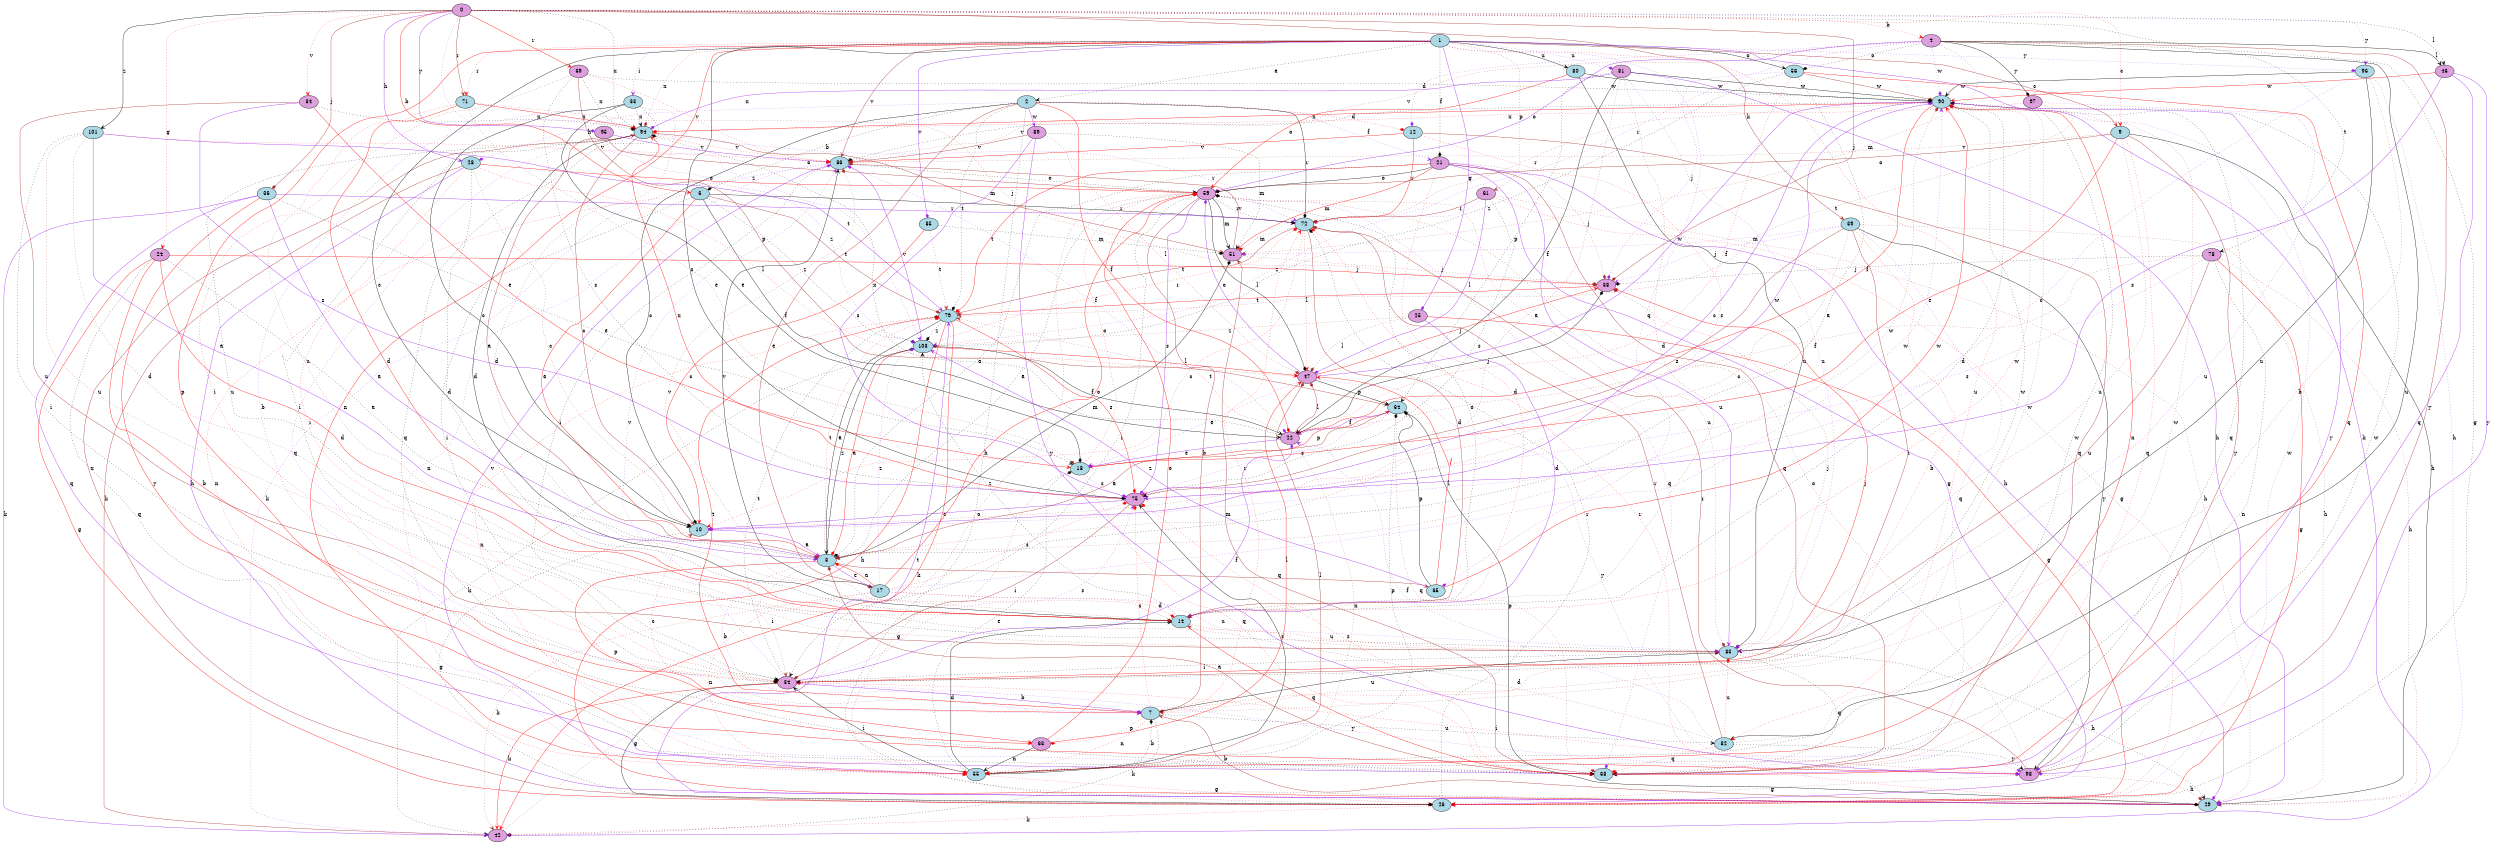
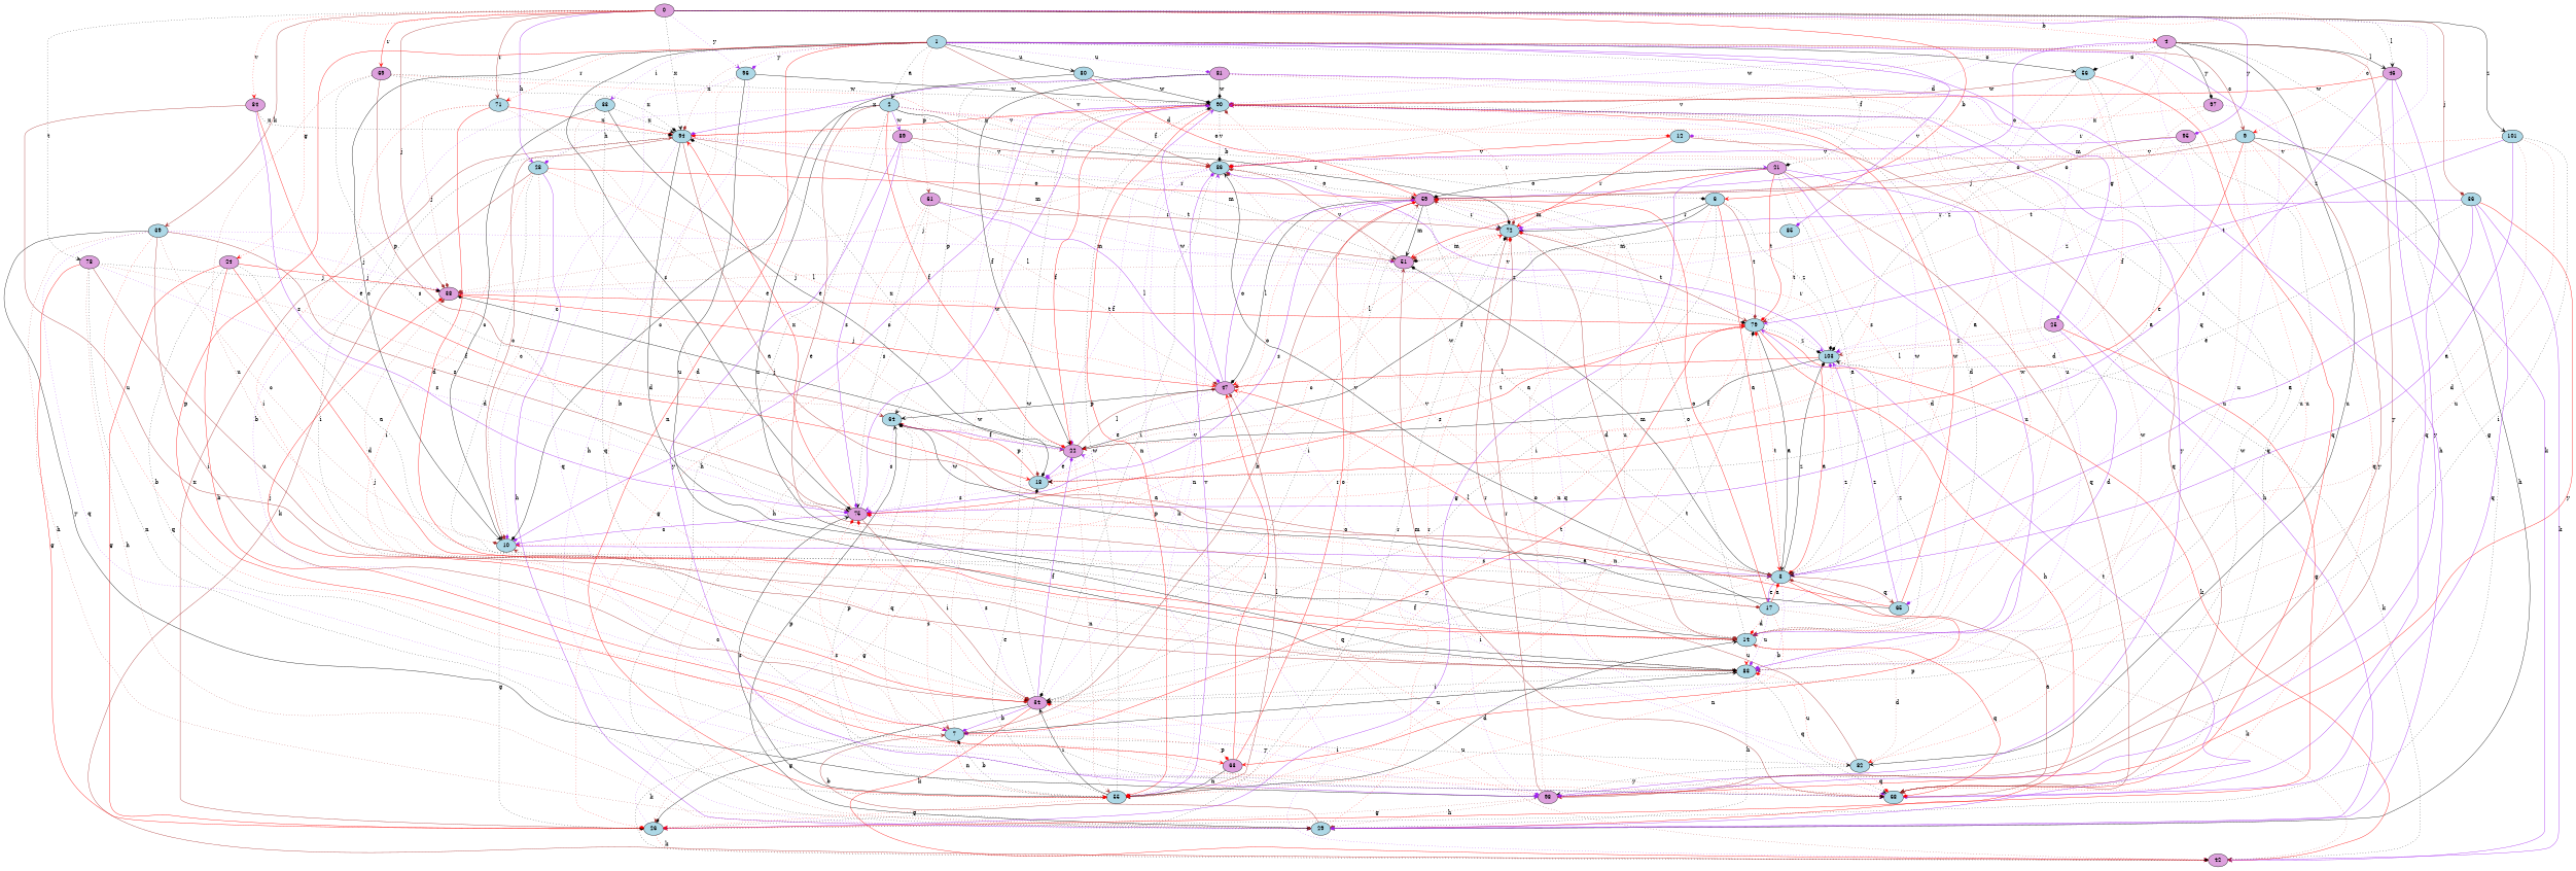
  strict digraph {
    node [fillcolor=lightblue style=filled]
    edge [arrowhead=vee color=black style=dotted]
    0 [fillcolor=plum]
    4 [fillcolor=plum]
    6
    9
    24 [fillcolor=plum]
    28
    36
    38 [fillcolor=plum]
    39
    46 [fillcolor=plum]
    69 [fillcolor=plum]
    71
    78 [fillcolor=plum]
    84 [fillcolor=plum]
    94
    95 [fillcolor=plum]
    96
    101
    103
    56
    82
    86
    12
    72
    51 [fillcolor=plum]
    90
    26
    59 [fillcolor=plum]
    97 [fillcolor=plum]
    98 [fillcolor=plum]
    55
    22 [fillcolor=plum]
    79
    3
    34 [fillcolor=plum]
    29
    83
    18
    68
    7
    14
    10
    42 [fillcolor=plum]
    47 [fillcolor=plum]
    75 [fillcolor=plum]
    64
    1
    2
    21 [fillcolor=plum]
    25 [fillcolor=plum]
    33
    61 [fillcolor=plum]
    63 [fillcolor=plum]
    65
    80
    81 [fillcolor=plum]
    85
    17
    89 [fillcolor=plum]
    0 -> 4 [color=red label=b]
    0 -> 6 [color=red label=b style=solid]
    0 -> 9 [color=red label=c]
    0 -> 24 [color=red label=g]
    0 -> 28 [color=purple label=h style=solid]
    0 -> 36 [arrowhead=diamond color=brown label=j style=solid]
    0 -> 38 [arrowhead=diamond color=brown label=j style=solid]
    0 -> 39 [color=brown label=k style=solid]
    0 -> 46 [label=l]
    0 -> 69 [color=red label=r style=solid]
    0 -> 71 [color=brown label=r style=solid]
    0 -> 78 [label=t]
    0 -> 84 [color=red label=v]
    0 -> 94 [label=x]
    0 -> 95 [arrowhead=diamond color=purple label=y style=solid]
    0 -> 96 [color=purple label=y]
    0 -> 101 [label=z style=solid]
    0 -> 103 [color=purple label=z]
    4 -> 46 [label=l style=solid]
    4 -> 56 [arrowhead=diamond label=o]
    4 -> 82 [label=u style=solid]
    4 -> 86 [arrowhead=diamond color=brown label=v]
    4 -> 12 [arrowhead=diamond color=purple label=d]
    4 -> 72 [arrowhead=diamond color=purple label=r]
    4 -> 51 [color=brown label=m]
    4 -> 90 [arrowhead=diamond color=purple label=w]
    4 -> 26 [arrowhead=diamond label=g]
    4 -> 59 [arrowhead=diamond color=purple label=o style=solid]
    4 -> 97 [arrowhead=diamond label=y style=solid]
    4 -> 98 [color=brown label=y style=solid]
    6 -> 103 [arrowhead=diamond label=z]
    6 -> 72 [arrowhead=diamond label=r style=solid]
    6 -> 55 [color=red label=n]
    6 -> 22 [label=f style=solid]
    6 -> 79 [arrowhead=diamond color=brown label=t style=solid]
    6 -> 3 [color=red label=a style=solid]
    6 -> 34 [label=i]
    9 -> 86 [color=brown label=v]
    9 -> 59 [arrowhead=diamond color=brown label=o style=solid]
    9 -> 98 [color=brown label=y style=solid]
    9 -> 29 [label=h style=solid]
    9 -> 83 [color=brown label=u]
    9 -> 18 [color=red label=e style=solid]
    9 -> 68 [color=red label=q]
    24 -> 38 [color=red label=j style=solid]
    24 -> 26 [arrowhead=diamond color=red label=g style=solid]
    24 -> 3 [label=a]
    24 -> 68 [label=q]
    24 -> 7 [color=red label=b style=solid]
    24 -> 14 [arrowhead=diamond color=red label=d style=solid]
    28 -> 59 [color=red label=o style=solid]
    28 -> 34 [arrowhead=diamond color=red label=i]
    28 -> 29 [arrowhead=diamond color=purple label=h style=solid]
    28 -> 14 [label=d]
    28 -> 10 [arrowhead=diamond color=brown label=c]
    28 -> 42 [color=brown label=k style=solid]
    28 -> 47 [color=red label=l]
    36 -> 72 [color=purple label=r style=solid]
    36 -> 98 [color=red label=y style=solid]
    36 -> 3 [color=purple label=a style=solid]
    36 -> 18 [label=e]
    36 -> 68 [arrowhead=diamond color=purple label=q style=solid]
    36 -> 42 [color=purple label=k style=solid]
    38 -> 79 [color=red label=t style=solid]
    39 -> 38 [color=purple label=j]
    39 -> 51 [arrowhead=diamond color=purple label=m]
    39 -> 98 [label=y style=solid]
    39 -> 34 [arrowhead=diamond color=brown label=i style=solid]
    39 -> 29 [arrowhead=diamond color=brown label=h]
    39 -> 68 [arrowhead=diamond color=purple label=q]
    39 -> 7 [color=red label=b]
    39 -> 10 [arrowhead=diamond color=brown label=c]
    39 -> 75 [color=brown label=s style=solid]
    46 -> 90 [color=red label=w style=solid]
    46 -> 98 [arrowhead=diamond color=purple label=y style=solid]
    46 -> 68 [color=purple label=q style=solid]
    46 -> 75 [color=purple label=s style=solid]
    69 -> 94 [arrowhead=diamond label=x]
    69 -> 86 [color=red label=v]
    69 -> 90 [label=w]
    69 -> 83 [color=brown label=u]
    69 -> 75 [label=s]
    69 -> 64 [color=brown label=p style=solid]
    71 -> 38 [arrowhead=diamond color=brown label=j]
    71 -> 94 [arrowhead=diamond color=red label=x style=solid]
    71 -> 34 [arrowhead=diamond color=red label=i]
    71 -> 18 [arrowhead=diamond color=brown label=e]
    71 -> 14 [arrowhead=diamond color=red label=d style=solid]
    78 -> 38 [arrowhead=diamond label=j]
    78 -> 26 [color=red label=g style=solid]
    78 -> 55 [label=n]
    78 -> 22 [color=brown label=f]
    78 -> 29 [color=brown label=h]
    78 -> 83 [color=brown label=u style=solid]
    78 -> 75 [color=purple label=s]
    84 -> 94 [arrowhead=diamond label=x]
    84 -> 83 [color=brown label=u style=solid]
    84 -> 18 [color=red label=e style=solid]
    84 -> 75 [arrowhead=diamond color=purple label=s style=solid]
    94 -> 86 [color=red label=v]
    94 -> 72 [color=purple label=r]
    94 -> 51 [color=brown label=m style=solid]
    94 -> 3 [color=brown label=a style=solid]
    94 -> 34 [label=i]
    94 -> 68 [color=purple label=q]
    94 -> 14 [label=d style=solid]
    94 -> 10 [color=brown label=c style=solid]
    95 -> 103 [color=purple label=z]
    95 -> 86 [color=purple label=v style=solid]
    95 -> 59 [color=brown label=o style=solid]
    95 -> 83 [label=u]
    96 -> 90 [label=w style=solid]
    96 -> 29 [color=purple label=h]
    96 -> 83 [label=u style=solid]
    96 -> 7 [color=brown label=b]
    96 -> 10 [arrowhead=diamond color=purple label=c]
    101 -> 86 [arrowhead=diamond color=red label=v]
    101 -> 79 [color=purple label=t style=solid]
    101 -> 3 [color=purple label=a style=solid]
    101 -> 34 [arrowhead=diamond label=i]
    101 -> 83 [arrowhead=diamond color=brown label=u]
    101 -> 14 [color=brown label=d]
    103 -> 86 [arrowhead=diamond color=purple label=v style=solid]
    103 -> 72 [arrowhead=diamond color=red label=r]
    103 -> 22 [label=f style=solid]
    103 -> 3 [arrowhead=diamond color=red label=a style=solid]
    103 -> 42 [label=k]
    103 -> 47 [color=red label=l style=solid]
    56 -> 38 [arrowhead=diamond color=purple label=j]
    56 -> 103 [arrowhead=diamond label=z]
    56 -> 90 [arrowhead=diamond color=brown label=w style=solid]
    56 -> 22 [color=red label=f]
    56 -> 3 [label=a]
    56 -> 68 [color=red label=q style=solid]
    82 -> 72 [color=brown label=r style=solid]
    82 -> 90 [arrowhead=diamond color=brown label=w]
    82 -> 98 [label=y]
    82 -> 22 [color=purple label=f]
    82 -> 83 [arrowhead=diamond color=red label=u]
    82 -> 68 [arrowhead=diamond color=red label=q]
    82 -> 14 [color=brown label=d]
    86 -> 59 [label=o]
    86 -> 55 [color=purple label=n]
    86 -> 22 [arrowhead=diamond color=purple label=f]
    86 -> 34 [arrowhead=diamond label=i]
    86 -> 42 [color=purple label=k]
    12 -> 86 [arrowhead=diamond color=red label=v style=solid]
    12 -> 72 [color=red label=r style=solid]
    12 -> 68 [arrowhead=diamond color=brown label=q style=solid]
    12 -> 75 [color=red label=s]
    72 -> 51 [arrowhead=diamond color=brown label=m]
    72 -> 79 [color=brown label=t style=solid]
    72 -> 14 [color=brown label=d style=solid]
    72 -> 10 [color=red label=c]
    72 -> 47 [color=red label=l]
    51 -> 38 [arrowhead=diamond color=brown label=j]
    51 -> 86 [arrowhead=diamond color=brown label=v style=solid]
    90 -> 94 [color=red label=x style=solid]
    90 -> 86 [arrowhead=diamond label=v]
    90 -> 72 [arrowhead=diamond color=brown label=r]
    90 -> 98 [arrowhead=diamond color=purple label=y style=solid]
    90 -> 55 [arrowhead=diamond color=red label=n style=solid]
    90 -> 22 [arrowhead=diamond color=red label=f style=solid]
    90 -> 68 [label=q]
    90 -> 14 [arrowhead=diamond label=d]
    90 -> 10 [arrowhead=diamond color=purple label=c style=solid]
    26 -> 94 [color=brown label=x style=solid]
    26 -> 72 [arrowhead=diamond label=r]
    26 -> 90 [arrowhead=diamond color=purple label=w]
    26 -> 42 [arrowhead=diamond color=red label=k]
    59 -> 72 [label=r]
    59 -> 51 [label=m style=solid]
    59 -> 3 [label=a]
    59 -> 34 [label=i]
    59 -> 83 [arrowhead=diamond color=brown label=u]
    59 -> 68 [arrowhead=diamond color=purple label=q]
    59 -> 7 [arrowhead=diamond color=brown label=b style=solid]
    59 -> 47 [arrowhead=diamond label=l style=solid]
    59 -> 75 [arrowhead=diamond color=purple label=s style=solid]
    97 -> 94 [arrowhead=diamond color=red label=x]
    97 -> 79 [color=brown label=t]
    97 -> 83 [color=purple label=u]
    98 -> 72 [arrowhead=diamond color=brown label=r style=solid]
    98 -> 90 [label=w]
    98 -> 26 [color=brown label=g]
    98 -> 59 [arrowhead=diamond color=brown label=o]
    98 -> 34 [arrowhead=diamond color=red label=i]
    98 -> 29 [arrowhead=diamond color=brown label=h]
    55 -> 86 [arrowhead=diamond color=purple label=v style=solid]
    55 -> 90 [arrowhead=diamond label=w]
    55 -> 26 [color=red label=g]
    55 -> 34 [label=i style=solid]
    55 -> 18 [arrowhead=diamond label=e]
    55 -> 7 [arrowhead=diamond label=b]
    55 -> 14 [label=d style=solid]
    55 -> 47 [arrowhead=diamond color=brown label=l style=solid]
    55 -> 75 [label=s style=solid]
    55 -> 64 [arrowhead=diamond label=p]
    22 -> 38 [arrowhead=diamond label=j style=solid]
    22 -> 94 [arrowhead=diamond label=x]
    22 -> 55 [color=brown label=n]
    22 -> 79 [color=brown label=t]
    22 -> 18 [arrowhead=diamond color=purple label=e style=solid]
    22 -> 47 [arrowhead=diamond color=brown label=l style=solid]
    79 -> 103 [arrowhead=diamond label=z]
    79 -> 55 [arrowhead=diamond color=red label=n]
    79 -> 3 [label=a style=solid]
    79 -> 29 [arrowhead=diamond color=red label=h style=solid]
    79 -> 42 [color=red label=k style=solid]
    79 -> 75 [arrowhead=diamond color=red label=s style=solid]
    3 -> 103 [arrowhead=diamond label=z style=solid]
    3 -> 51 [arrowhead=diamond label=m style=solid]
    3 -> 90 [arrowhead=diamond color=brown label=w]
    3 -> 79 [arrowhead=diamond color=red label=t]
    3 -> 34 [color=brown label=i]
    3 -> 7 [arrowhead=diamond color=purple label=b]
    3 -> 63 [color=red label=p style=solid]
    3 -> 65 [color=brown label=q style=solid]
    3 -> 17 [color=purple label=e style=solid]
    34 -> 38 [arrowhead=diamond color=red label=j style=solid]
    34 -> 86 [color=purple label=v]
    34 -> 90 [arrowhead=diamond label=w]
    34 -> 26 [arrowhead=diamond label=g style=solid]
    34 -> 98 [arrowhead=diamond color=purple label=y]
    34 -> 22 [arrowhead=diamond color=purple label=f style=solid]
    34 -> 79 [arrowhead=diamond label=t]
    34 -> 7 [arrowhead=diamond color=purple label=b style=solid]
    34 -> 42 [color=red label=k style=solid]
    34 -> 75 [color=purple label=s]
    29 -> 72 [arrowhead=diamond color=red label=r]
    29 -> 79 [color=purple label=t style=solid]
    29 -> 7 [color=brown label=b style=solid]
    29 -> 64 [label=p style=solid]
    83 -> 38 [arrowhead=diamond color=brown label=j]
    83 -> 34 [label=i]
    83 -> 29 [label=h]
    83 -> 68 [label=q]
    18 -> 26 [color=brown label=g]
    18 -> 59 [arrowhead=diamond color=red label=o]
    18 -> 68 [color=red label=q]
    18 -> 75 [color=purple label=s]
    18 -> 64 [color=red label=p style=solid]
    68 -> 51 [color=brown label=m style=solid]
    68 -> 3 [arrowhead=diamond color=brown label=a style=solid]
    68 -> 75 [arrowhead=diamond color=red label=s]
    7 -> 82 [label=u]
    7 -> 72 [color=red label=r]
    7 -> 90 [color=brown label=w]
    7 -> 55 [arrowhead=diamond color=red label=n]
    7 -> 79 [color=red label=t style=solid]
    7 -> 83 [label=u style=solid]
    7 -> 10 [color=brown label=c]
    7 -> 42 [arrowhead=diamond label=k]
    7 -> 75 [arrowhead=diamond color=red label=s]
    7 -> 63 [arrowhead=diamond color=red label=p]
    14 -> 103 [label=z]
    14 -> 86 [arrowhead=diamond color=brown label=v]
    14 -> 90 [arrowhead=diamond color=red label=w]
    14 -> 59 [arrowhead=diamond label=o]
    14 -> 83 [color=red label=u]
    14 -> 68 [arrowhead=diamond color=red label=q style=solid]
    10 -> 26 [arrowhead=diamond label=g]
    10 -> 3 [color=purple label=a style=solid]
    42 -> 59 [color=brown label=o]
    47 -> 38 [color=red label=j style=solid]
    47 -> 90 [color=purple label=w style=solid]
    47 -> 59 [arrowhead=diamond color=purple label=o style=solid]
    47 -> 98 [arrowhead=diamond color=purple label=y]
    47 -> 18 [color=purple label=e]
    47 -> 64 [label=p style=solid]
    75 -> 94 [color=red label=x style=solid]
    75 -> 90 [arrowhead=diamond color=purple label=w style=solid]
    75 -> 34 [arrowhead=diamond color=brown label=i style=solid]
    75 -> 10 [color=purple label=c style=solid]
    64 -> 22 [color=purple label=f style=solid]
    64 -> 3 [arrowhead=diamond color=brown label=a style=solid]
    64 -> 68 [arrowhead=diamond color=brown label=q]
    64 -> 75 [color=purple label=s]
    1 -> 9 [color=brown label=c style=solid]
    1 -> 71 [color=red label=r]
    1 -> 94 [arrowhead=diamond color=brown label=x]
    1 -> 96 [arrowhead=diamond color=purple label=y]
    1 -> 56 [label=o style=solid]
    1 -> 82 [color=red label=u]
    1 -> 86 [color=brown label=v style=solid]
    1 -> 55 [color=red label=n style=solid]
    1 -> 10 [label=c style=solid]
    1 -> 42 [color=purple label=k style=solid]
    1 -> 75 [arrowhead=diamond label=s style=solid]
    1 -> 2 [label=a]
    1 -> 21 [arrowhead=diamond label=f]
    1 -> 25 [arrowhead=diamond color=purple label=g style=solid]
    1 -> 33 [color=purple label=i]
    1 -> 61 [color=brown label=p]
    1 -> 63 [color=red label=p style=solid]
    1 -> 65 [arrowhead=diamond color=purple label=q]
    1 -> 80 [label=u style=solid]
    1 -> 81 [arrowhead=diamond color=purple label=u]
    1 -> 85 [arrowhead=diamond color=purple label=v style=solid]
    2 -> 6 [arrowhead=diamond label=b]
    2 -> 28 [arrowhead=diamond color=purple label=h]
    2 -> 12 [arrowhead=diamond color=red label=d]
    2 -> 72 [arrowhead=diamond label=r style=solid]
    2 -> 22 [arrowhead=diamond color=red label=f style=solid]
    2 -> 79 [arrowhead=diamond label=t]
    2 -> 29 [arrowhead=diamond label=h]
    2 -> 10 [arrowhead=diamond label=c style=solid]
    2 -> 21 [color=purple label=f]
    2 -> 17 [arrowhead=diamond color=brown label=e style=solid]
    2 -> 89 [color=purple label=w style=solid]
    21 -> 38 [arrowhead=diamond color=brown label=j]
    21 -> 51 [color=red label=m style=solid]
    21 -> 26 [color=purple label=g style=solid]
    21 -> 59 [arrowhead=diamond label=o style=solid]
    21 -> 79 [arrowhead=diamond color=red label=t style=solid]
    21 -> 3 [arrowhead=diamond label=a]
    21 -> 29 [arrowhead=diamond color=purple label=h style=solid]
    21 -> 83 [color=purple label=u style=solid]
    21 -> 68 [color=brown label=q style=solid]
    21 -> 14 [color=red label=d]
    25 -> 103 [color=brown label=z]
    25 -> 26 [color=red label=g style=solid]
    25 -> 14 [arrowhead=diamond color=purple label=d style=solid]
    25 -> 47 [arrowhead=diamond color=brown label=l]
    33 -> 94 [label=x]
    33 -> 18 [arrowhead=diamond label=e style=solid]
    33 -> 68 [label=q]
    33 -> 7 [color=purple label=b]
    33 -> 14 [arrowhead=diamond color=brown label=d]
    33 -> 10 [label=c style=solid]
    61 -> 103 [color=purple label=z]
    61 -> 72 [arrowhead=diamond color=brown label=r style=solid]
    61 -> 26 [arrowhead=diamond color=red label=g]
    61 -> 29 [color=brown label=h]
    61 -> 47 [arrowhead=diamond color=purple label=l style=solid]
    61 -> 75 [label=s]
    63 -> 59 [arrowhead=diamond color=red label=o style=solid]
    63 -> 55 [label=n style=solid]
    63 -> 47 [color=red label=l style=solid]
    65 -> 103 [color=purple label=z style=solid]
    65 -> 90 [color=red label=w style=solid]
    65 -> 47 [color=red label=l style=solid]
    65 -> 64 [arrowhead=diamond label=p style=solid]
    80 -> 90 [arrowhead=diamond label=w style=solid]
    80 -> 59 [color=red label=o style=solid]
    80 -> 83 [arrowhead=diamond label=u style=solid]
    81 -> 94 [arrowhead=diamond color=purple label=x style=solid]
    81 -> 90 [arrowhead=diamond label=w style=solid]
    81 -> 22 [label=f style=solid]
    81 -> 3 [color=brown label=a]
    81 -> 29 [arrowhead=diamond color=purple label=h style=solid]
    81 -> 83 [arrowhead=diamond color=purple label=u]
    81 -> 14 [color=brown label=d]
    81 -> 64 [label=p]
    85 -> 51 [arrowhead=diamond label=m]
    85 -> 79 [color=brown label=t]
-   85 -> 10 [color=red label=c style=solid]
    17 -> 103 [arrowhead=diamond color=purple label=z]
    17 -> 86 [label=v style=solid]
    17 -> 90 [color=purple label=w]
    17 -> 59 [arrowhead=diamond color=red label=o style=solid]
    17 -> 55 [arrowhead=diamond color=red label=n]
    17 -> 3 [arrowhead=diamond color=red label=a style=solid]
    17 -> 83 [arrowhead=diamond color=purple label=u]
    17 -> 14 [arrowhead=diamond color=red label=d]
    17 -> 42 [color=brown label=k]
    17 -> 75 [arrowhead=diamond color=red label=s]
    89 -> 86 [arrowhead=diamond color=brown label=v style=solid]
    89 -> 51 [label=m]
    89 -> 98 [arrowhead=diamond color=purple label=y style=solid]
    89 -> 47 [arrowhead=diamond color=brown label=l]
    89 -> 75 [arrowhead=diamond color=purple label=s style=solid]
  }
